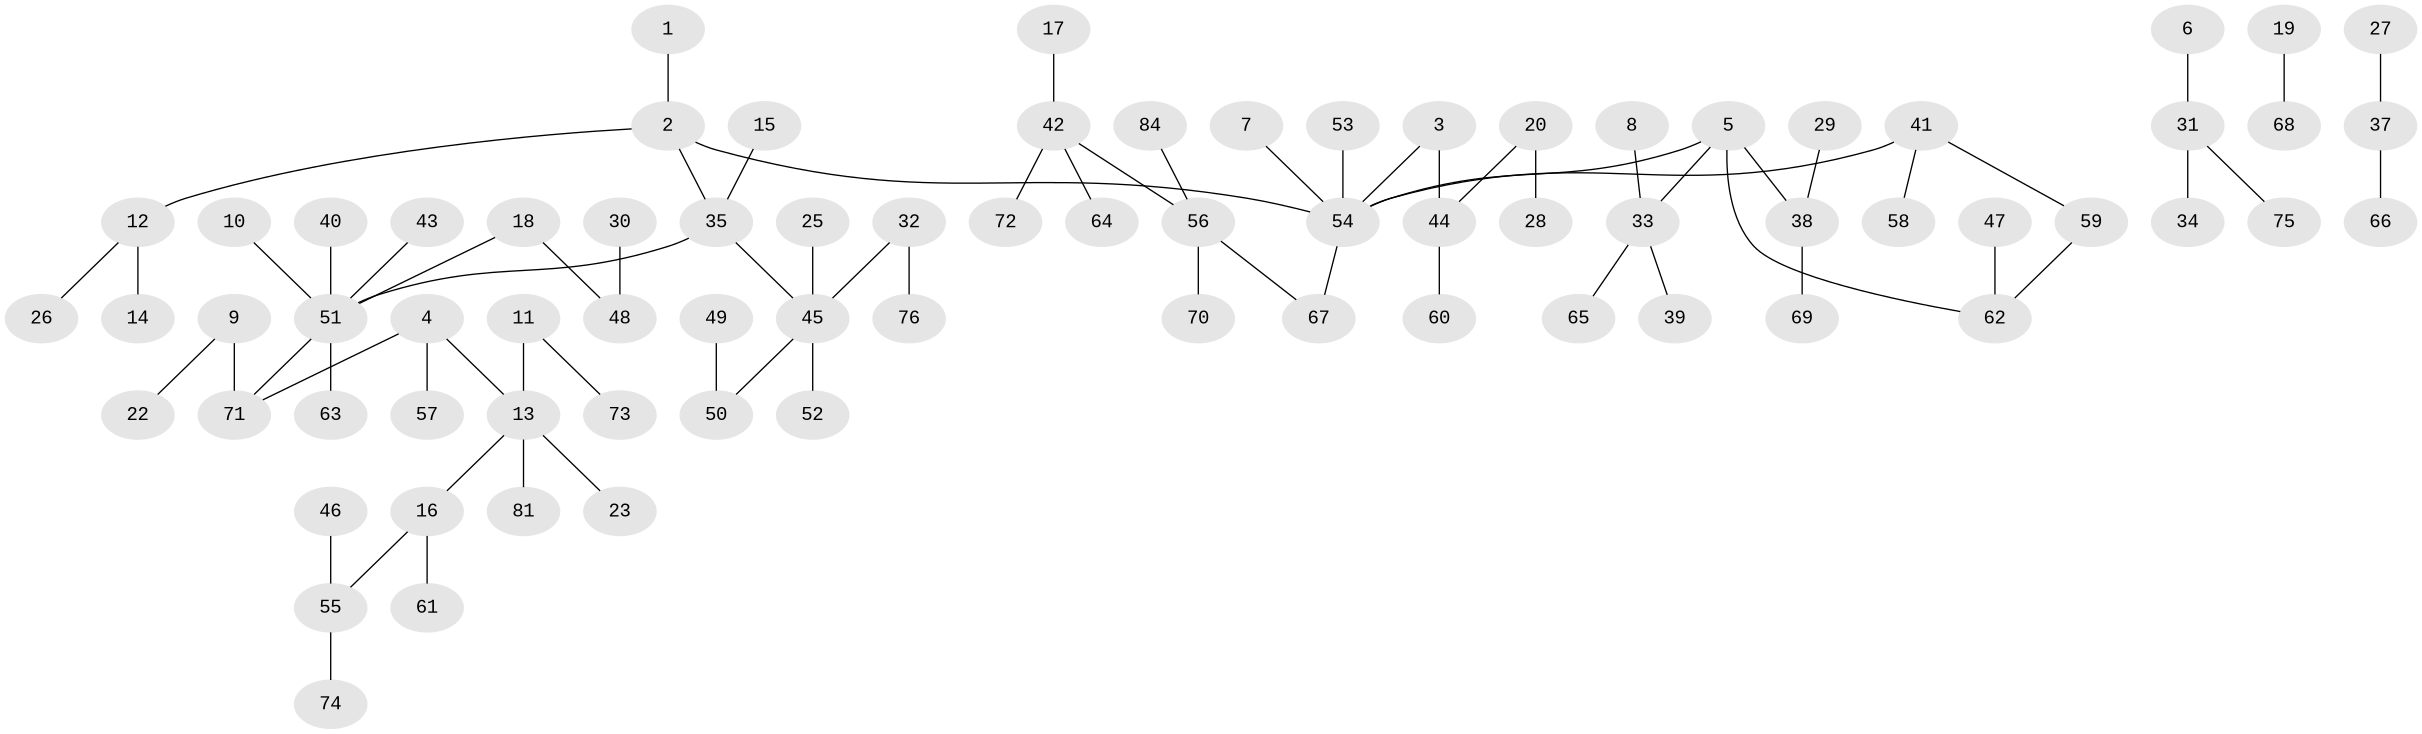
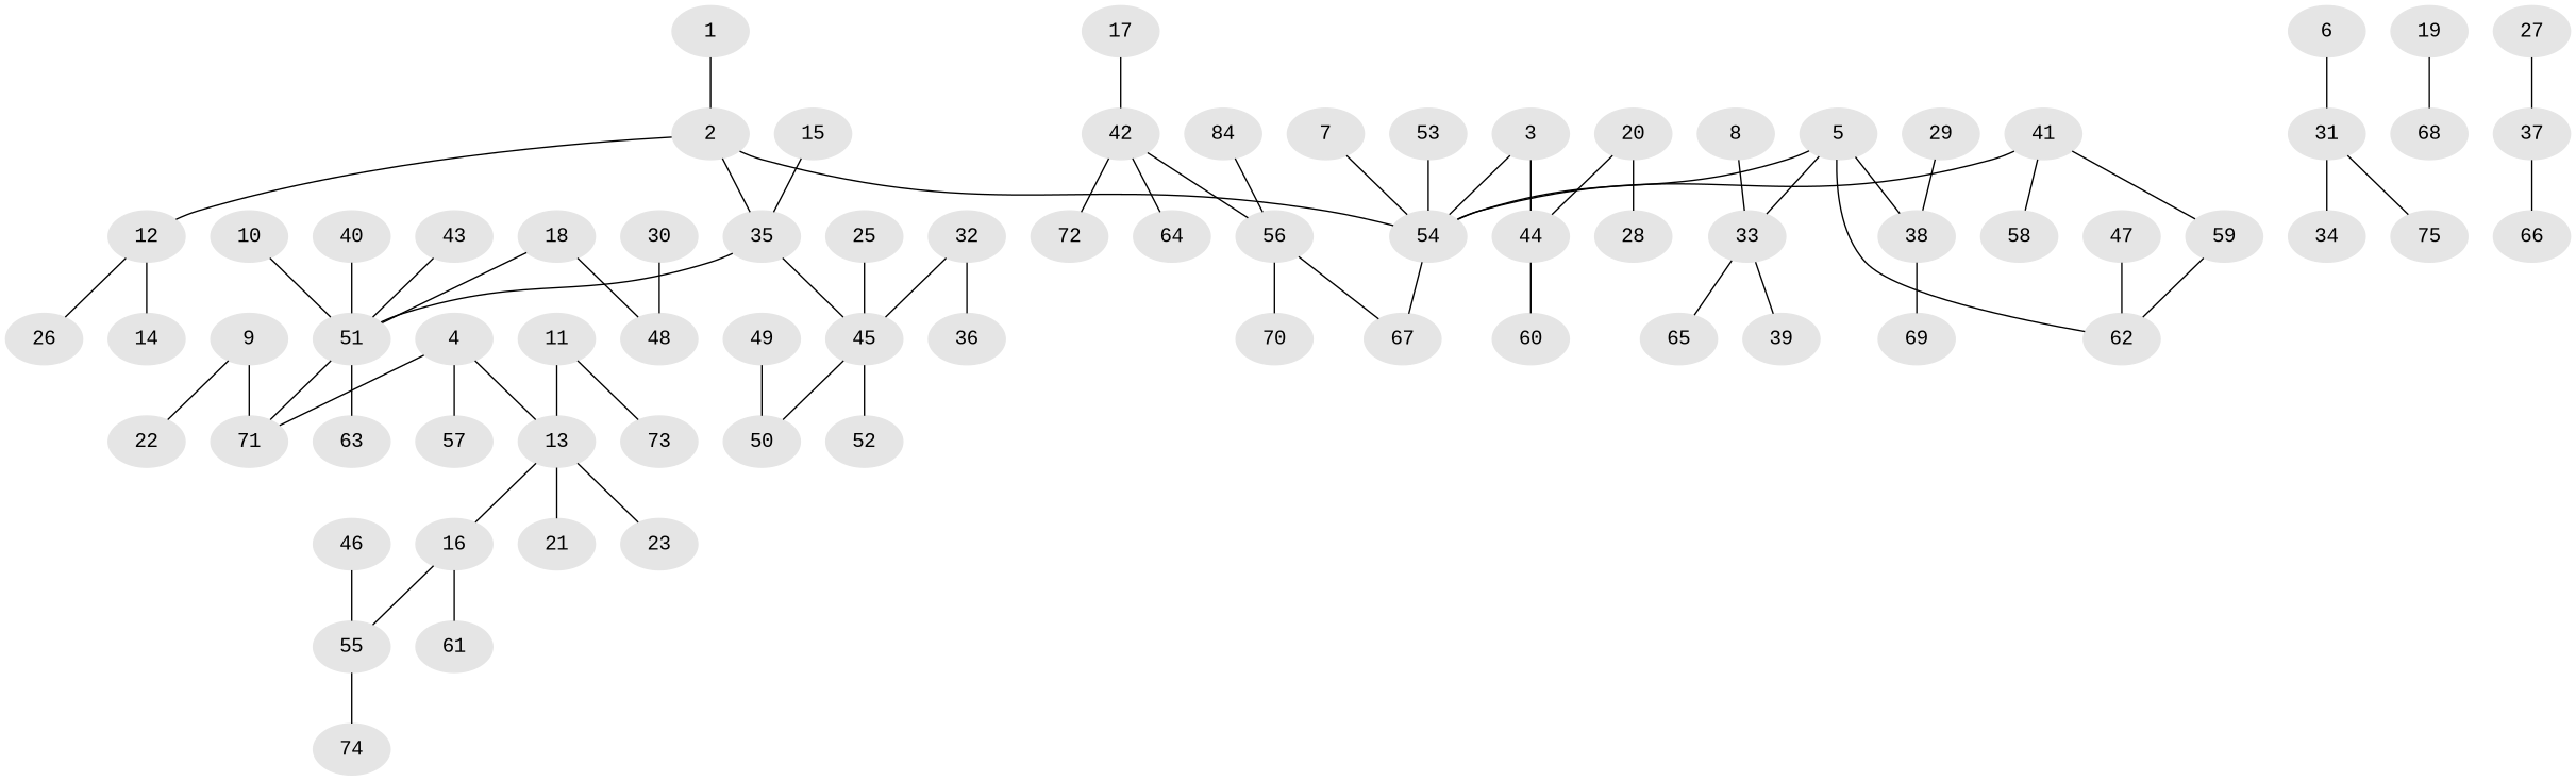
  graph {
    fontname="Liberation Mono"
    node [color=gray90 fontname="Liberation Mono" style=filled]
    edge [fontname="Liberation Mono" weight=1.0]
    1
    2
    12
    35
    54
    14
    26
    51
    45
    67
    3
    44
    60
    4
    13
    57
    71
    16
-   21 [label=81]
+   21
    23
    5
    33
    38
    62
    39
    65
    69
    6
    31
    34
    75
    7
    8
    9
    22
    10
    63
    11
    73
    55
    61
    15
    74
    17
    42
    56
    64
    72
    18
    48
    19
    68
    20
    28
    n55 [label=84]
    70
    25
    50
    52
    27
    37
    66
    29
    30
    32
-   36 [label=76]
+   36
    40
    41
    58
    59
    43
    46
    47
    49
    53
    1 -- 2
    2 -- 12
    2 -- 35
    2 -- 54
    12 -- 14
    12 -- 26
    35 -- 51
    35 -- 45
    54 -- 67
    51 -- 71
    51 -- 63
    45 -- 50
    45 -- 52
    3 -- 54
    3 -- 44
    44 -- 60
    4 -- 13
    4 -- 57
    4 -- 71
    13 -- 16
    13 -- 21
    13 -- 23
    16 -- 55
    16 -- 61
    5 -- 54
    5 -- 33
    5 -- 38
    5 -- 62
    33 -- 39
    33 -- 65
    38 -- 69
    6 -- 31
    31 -- 34
    31 -- 75
    7 -- 54
    8 -- 33
    9 -- 71
    9 -- 22
    10 -- 51
    11 -- 13
    11 -- 73
    55 -- 74
    15 -- 35
    17 -- 42
    42 -- 56
    42 -- 64
    42 -- 72
    56 -- 67
    56 -- 70
    18 -- 51
    18 -- 48
    19 -- 68
    20 -- 44
    20 -- 28
    n55 -- 56
    25 -- 45
    27 -- 37
    37 -- 66
    29 -- 38
    30 -- 48
    32 -- 45
    32 -- 36
    40 -- 51
    41 -- 54
    41 -- 58
    41 -- 59
    59 -- 62
    43 -- 51
    46 -- 55
    47 -- 62
    49 -- 50
    53 -- 54
  }
